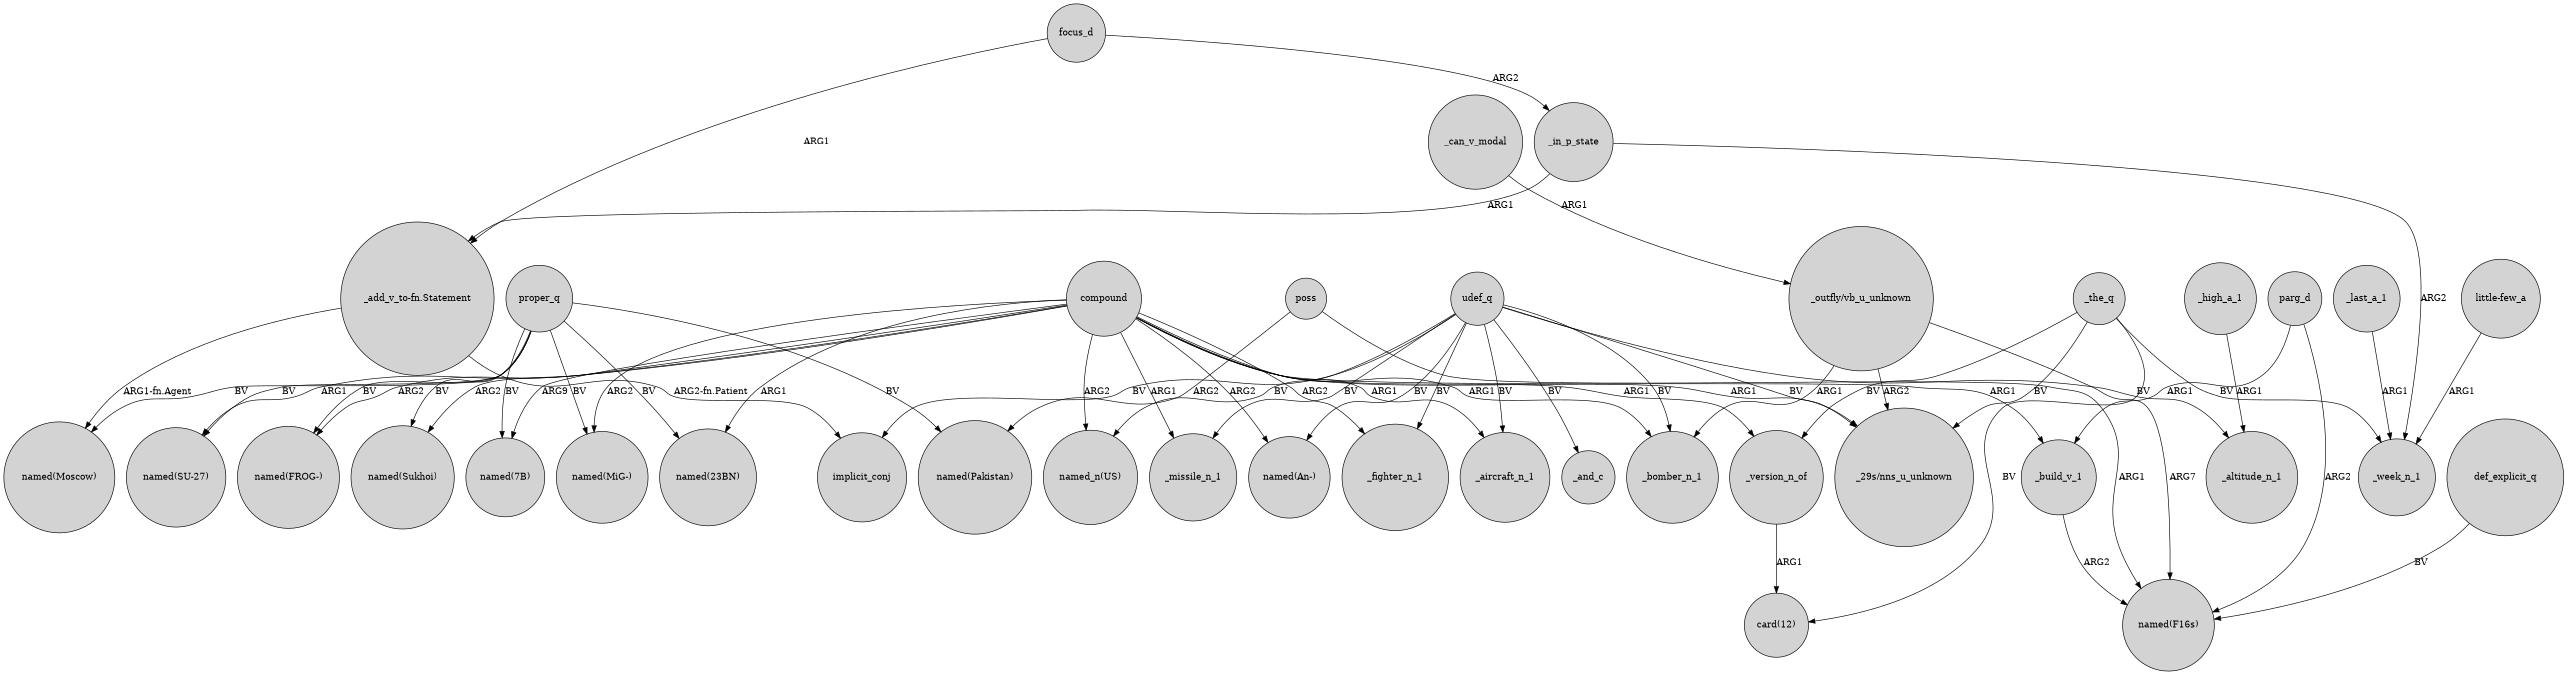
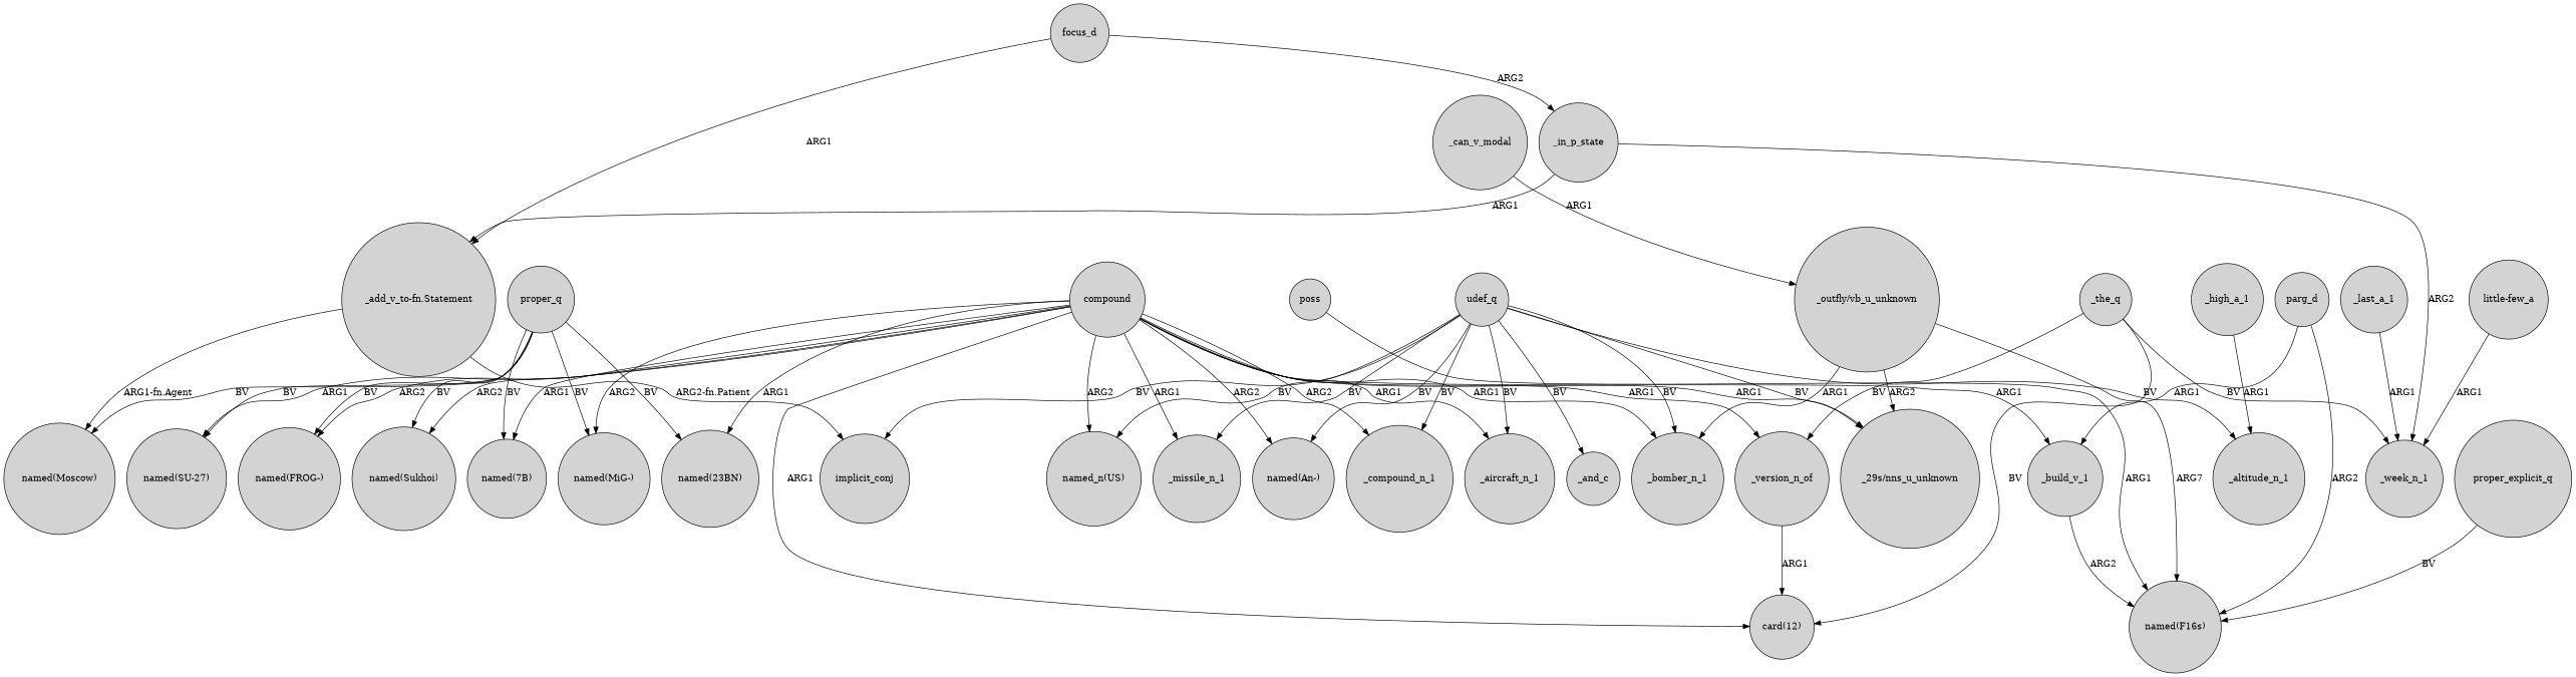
  digraph {
    node [shape=circle style=filled]
    proper_q
    "named(Moscow)"
    "named(23BN)"
    "named(FROG-)"
    "named(Sukhoi)"
    "named(7B)"
    "named(MiG-)"
    "named(SU-27)"
-   "named(Pakistan)"
    udef_q
    "named_n(US)"
    "_29s/nns_u_unknown"
    _aircraft_n_1
-   _fighter_n_1
+   _fighter_n_1 [label=_compound_n_1]
    _missile_n_1
    implicit_conj
    _altitude_n_1
    _bomber_n_1
    "named(An-)"
    _and_c
    compound
    "card(12)"
    _version_n_of
    _build_v_1
    "named(F16s)"
    "_outfly/vb_u_unknown"
    _the_q
    _week_n_1
    "little-few_a"
    focus_d
    _in_p_state
    "_add_v_to-fn.Statement"
    parg_d
    poss
    _can_v_modal
    _high_a_1
-   def_explicit_q
+   def_explicit_q [label=proper_explicit_q]
    _last_a_1
    proper_q -> "named(Moscow)" [label=BV]
    proper_q -> "named(23BN)" [label=BV]
    proper_q -> "named(FROG-)" [label=BV]
    proper_q -> "named(Sukhoi)" [label=BV]
    proper_q -> "named(7B)" [label=BV]
    proper_q -> "named(MiG-)" [label=BV]
    proper_q -> "named(SU-27)" [label=BV]
-   proper_q -> "named(Pakistan)" [label=BV]
    udef_q -> "named_n(US)" [label=BV]
    udef_q -> "_29s/nns_u_unknown" [label=BV]
    udef_q -> _aircraft_n_1 [label=BV]
    udef_q -> _fighter_n_1 [label=BV]
    udef_q -> _missile_n_1 [label=BV]
    udef_q -> implicit_conj [label=BV]
    udef_q -> _altitude_n_1 [label=BV]
    udef_q -> _bomber_n_1 [label=BV]
    udef_q -> "named(An-)" [label=BV]
    udef_q -> _and_c [label=BV]
    compound -> "named(23BN)" [label=ARG1]
    compound -> "named(FROG-)" [label=ARG2]
    compound -> "named(Sukhoi)" [label=ARG2]
-   compound -> "named(7B)" [label=ARG9]
+   compound -> "named(7B)" [label=ARG1]
    compound -> "named(MiG-)" [label=ARG2]
    compound -> "named(SU-27)" [label=ARG1]
    compound -> "named_n(US)" [label=ARG2]
    compound -> "_29s/nns_u_unknown" [label=ARG1]
    compound -> _aircraft_n_1 [label=ARG1]
    compound -> _fighter_n_1 [label=ARG2]
    compound -> _missile_n_1 [label=ARG1]
    compound -> _bomber_n_1 [label=ARG1]
    compound -> "named(An-)" [label=ARG2]
+   compound -> "card(12)" [label=ARG1]
    compound -> _version_n_of [label=ARG1]
    compound -> _build_v_1 [label=ARG1]
    _version_n_of -> "card(12)" [label=ARG1]
    _build_v_1 -> "named(F16s)" [label=ARG2]
    "_outfly/vb_u_unknown" -> "_29s/nns_u_unknown" [label=ARG2]
    "_outfly/vb_u_unknown" -> _bomber_n_1 [label=ARG1]
    "_outfly/vb_u_unknown" -> "named(F16s)" [label=ARG7]
-   _the_q -> "_29s/nns_u_unknown" [label=BV]
    _the_q -> "card(12)" [label=BV]
    _the_q -> _version_n_of [label=BV]
    _the_q -> _week_n_1 [label=BV]
    "little-few_a" -> _week_n_1 [label=ARG1]
    focus_d -> _in_p_state [label=ARG2]
    focus_d -> "_add_v_to-fn.Statement" [label=ARG1]
    _in_p_state -> _week_n_1 [label=ARG2]
    _in_p_state -> "_add_v_to-fn.Statement" [label=ARG1]
    "_add_v_to-fn.Statement" -> "named(Moscow)" [label="ARG1-fn.Agent"]
    "_add_v_to-fn.Statement" -> implicit_conj [label="ARG2-fn.Patient"]
    parg_d -> _build_v_1 [label=ARG1]
    parg_d -> "named(F16s)" [label=ARG2]
-   poss -> "named(Pakistan)" [label=ARG2]
    poss -> "named(F16s)" [label=ARG1]
    _can_v_modal -> "_outfly/vb_u_unknown" [label=ARG1]
    _high_a_1 -> _altitude_n_1 [label=ARG1]
    def_explicit_q -> "named(F16s)" [label=BV]
    _last_a_1 -> _week_n_1 [label=ARG1]
  }
